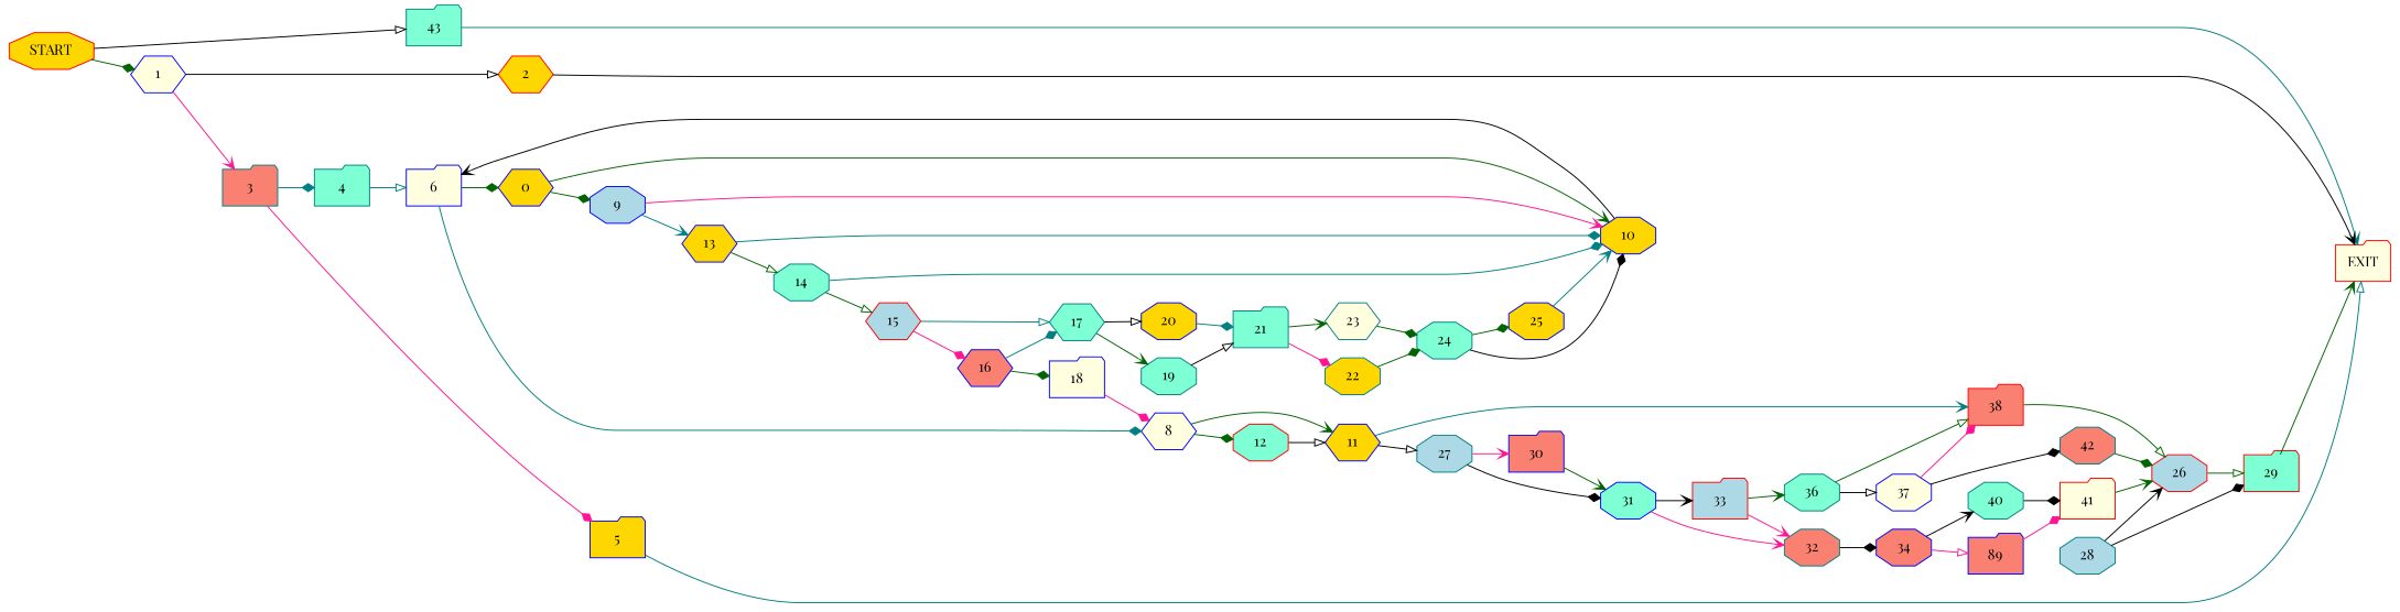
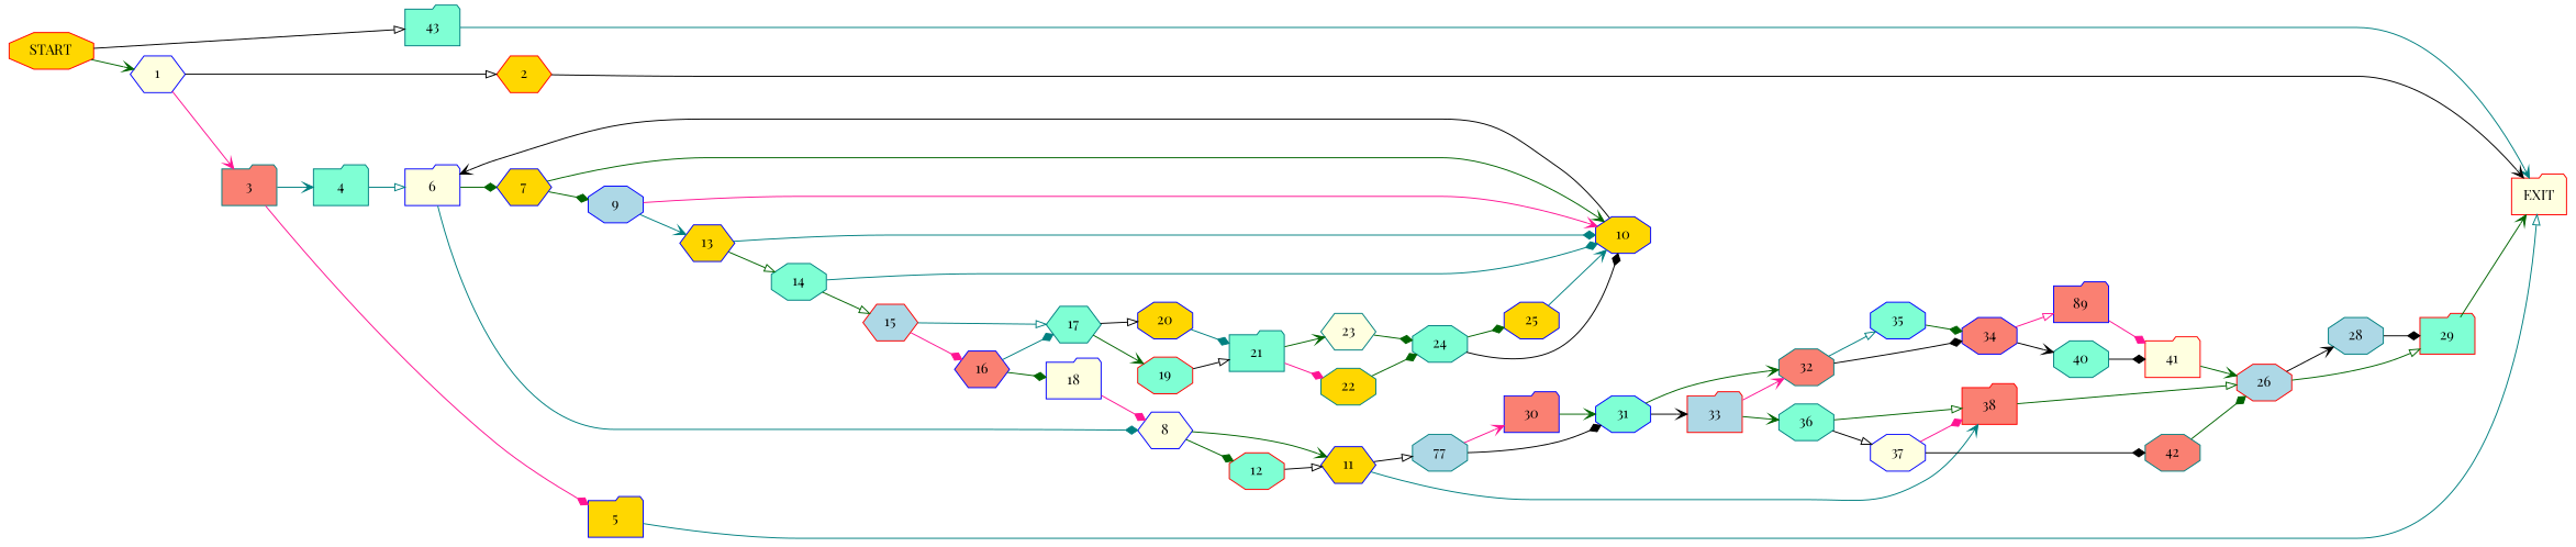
  digraph {
    fontname="Playfair Display"
    rankdir=LR
    node [color=blue fillcolor=aquamarine fontname="Playfair Display" shape=octagon style=filled]
    edge [arrowhead=diamond color=darkgreen fontname="Playfair Display"]
    n1 [color=red fillcolor=gold label=START]
    1 [fillcolor=lightyellow shape=hexagon]
    43 [color=teal shape=folder]
    2 [color=red fillcolor=gold shape=hexagon]
    3 [color=teal fillcolor=salmon shape=folder]
    n6 [color=red fillcolor=lightyellow label=EXIT shape=folder]
    4 [color=teal shape=folder]
    5 [fillcolor=gold shape=folder]
    6 [fillcolor=lightyellow shape=folder]
-   7 [fillcolor=gold shape=hexagon label=0]
+   7 [fillcolor=gold shape=hexagon]
    8 [fillcolor=lightyellow shape=hexagon]
    9 [fillcolor=lightblue]
    10 [fillcolor=gold]
    11 [fillcolor=gold shape=hexagon]
    12 [color=red]
    13 [fillcolor=gold shape=hexagon]
-   27 [color=teal fillcolor=lightblue]
+   27 [color=teal fillcolor=lightblue label=77]
    38 [color=red fillcolor=salmon shape=folder]
    14 [color=teal]
    26 [color=red fillcolor=lightblue]
    28 [color=teal fillcolor=lightblue]
    29 [color=red shape=folder]
    30 [fillcolor=salmon shape=folder]
    31
    15 [color=red fillcolor=lightblue shape=hexagon]
    16 [fillcolor=salmon shape=hexagon]
    17 [color=teal shape=hexagon]
    18 [fillcolor=lightyellow shape=folder]
-   19 [color=teal]
+   19 [color=red]
    20 [fillcolor=gold]
    21 [color=teal shape=folder]
    22 [color=teal fillcolor=gold]
    23 [color=teal fillcolor=lightyellow shape=hexagon]
    24 [color=teal]
    25 [fillcolor=gold]
    32 [color=teal fillcolor=salmon]
    33 [color=red fillcolor=lightblue shape=folder]
    34 [fillcolor=salmon]
+   35
    36 [color=teal]
    n41 [fillcolor=salmon label=89 shape=folder]
    40 [color=teal]
    37 [fillcolor=lightyellow]
    41 [color=red fillcolor=lightyellow shape=folder]
    42 [color=teal fillcolor=salmon]
-   n1 -> 1
+   n1 -> 1 [arrowhead=vee]
    n1 -> 43 [arrowhead=onormal color=black]
    1 -> 2 [arrowhead=onormal color=black]
    1 -> 3 [arrowhead=vee color=deeppink]
    43 -> n6 [arrowhead=vee color=teal]
    2 -> n6 [arrowhead=vee color=black]
-   3 -> 4 [color=teal]
+   3 -> 4 [arrowhead=vee color=teal]
    3 -> 5 [color=deeppink]
    4 -> 6 [arrowhead=onormal color=teal]
    5 -> n6 [arrowhead=onormal color=teal]
    6 -> 7
    6 -> 8 [color=teal]
    7 -> 9
    7 -> 10 [arrowhead=vee]
    8 -> 11 [arrowhead=vee]
    8 -> 12
    9 -> 10 [arrowhead=vee color=deeppink]
    9 -> 13 [arrowhead=vee color=teal]
    10 -> 6 [arrowhead=vee color=black]
    11 -> 27 [arrowhead=onormal color=black]
    11 -> 38 [arrowhead=vee color=teal]
    12 -> 11 [arrowhead=onormal color=black]
    13 -> 10 [color=teal]
    13 -> 14 [arrowhead=onormal]
    27 -> 30 [arrowhead=vee color=deeppink]
    27 -> 31 [color=black]
    38 -> 26 [arrowhead=onormal]
    14 -> 10 [color=teal]
    14 -> 15 [arrowhead=onormal]
-   28 -> 26 [arrowhead=vee color=black]
+   26 -> 28 [arrowhead=vee color=black]
    26 -> 29 [arrowhead=onormal]
    28 -> 29 [color=black]
    29 -> n6 [arrowhead=vee]
    30 -> 31 [arrowhead=vee]
-   31 -> 32 [arrowhead=vee color=deeppink]
+   31 -> 32 [arrowhead=vee]
    31 -> 33 [arrowhead=vee color=black]
    15 -> 16 [color=deeppink]
    15 -> 17 [arrowhead=onormal color=teal]
    16 -> 17 [color=teal]
    16 -> 18
    17 -> 19 [arrowhead=vee]
    17 -> 20 [arrowhead=onormal color=black]
    18 -> 8 [color=deeppink]
    19 -> 21 [arrowhead=onormal color=black]
    20 -> 21 [color=teal]
    21 -> 22 [color=deeppink]
    21 -> 23 [arrowhead=vee]
    22 -> 24
    23 -> 24
    24 -> 10 [color=black]
    24 -> 25
    25 -> 10 [arrowhead=vee color=teal]
    32 -> 34 [color=black]
+   32 -> 35 [arrowhead=onormal color=teal]
    33 -> 32 [arrowhead=vee color=deeppink]
    33 -> 36 [arrowhead=vee]
    34 -> n41 [arrowhead=onormal color=deeppink]
    34 -> 40 [arrowhead=vee color=black]
+   35 -> 34
    36 -> 38 [arrowhead=onormal]
    36 -> 37 [arrowhead=onormal color=black]
    n41 -> 41 [color=deeppink]
    40 -> 41 [color=black]
    37 -> 38 [color=deeppink]
    37 -> 42 [color=black]
    41 -> 26 [arrowhead=vee]
    42 -> 26
  }
